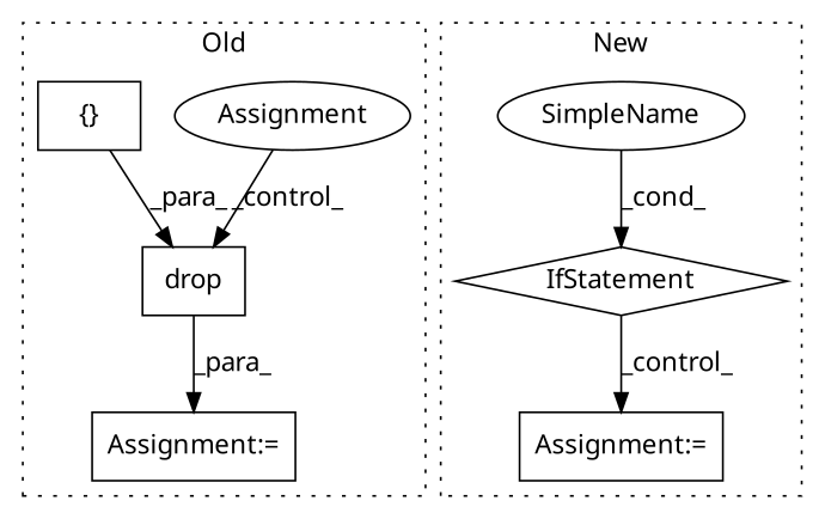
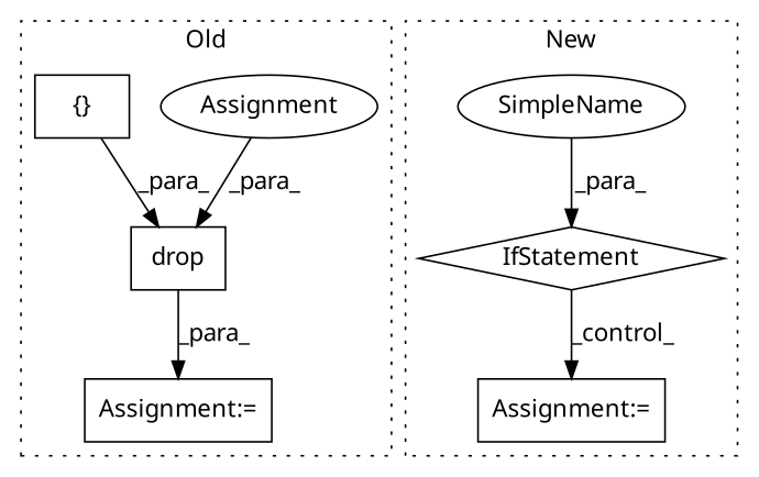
  digraph {
    fontname="Noto Sans"
    node [a=7 fontname="Noto Sans" l=1 shape=box]
    edge [fontname="Noto Sans"]
    n1 [a=32 l="5,1" label=drop s="12531,12570"]
    n2 [a=34 label=Assignment s=12569 shape=ellipse]
    n3 [label="Assignment:=" s=12527]
    n4 [a=4 l="1,1" label="{}" s="12548,12567"]
    n5 [a=25 l="4,2" label=IfStatement s="12286,12303" shape=diamond]
    n6 [a=42 label=SimpleName shape=ellipse l=""]
    n7 [l=2 label="Assignment:=" s=12348]
    subgraph cluster_1 {
      label=Old
      style=dotted
      n1
      n2
      n3
      n4
    }
    subgraph cluster_2 {
      label=New
      style=dotted
      n5
      n6
      n7
    }
    n1 -> n3 [label=_para_]
-   n2 -> n1 [label=_control_]
+   n2 -> n1 [label=_para_]
    n4 -> n1 [label=_para_]
    n5 -> n7 [label=_control_]
-   n6 -> n5 [label=_cond_]
+   n6 -> n5 [label=_para_]
  }
